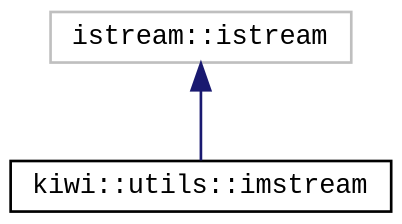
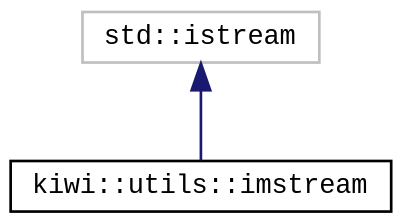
  digraph {
    rankdir=TB
    fontname="Liberation Mono"
    node [fillcolor=white fontname="Liberation Mono" fontsize=10 shape=record style=filled]
-   n1 [color=grey75 height=0.2 label="istream::istream" width=0.4]
+   n1 [color=grey75 height=0.2 label="std::istream" width=0.4]
    n2 [color=black height=0.2 label="kiwi::utils::imstream" width=0.4]
    n1 -> n2 [color=midnightblue dir=back fontname="Liberation Mono" fontsize=10 labelfontname=Helvetica labelfontsize=10 style=solid]
  }
